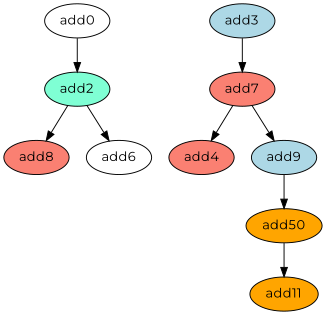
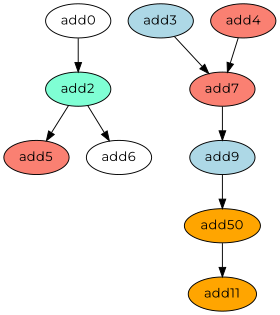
  strict digraph {
    fontname=Montserrat
    node [fillcolor=salmon fontname=Montserrat opcode=add style=filled]
    edge [fontname=Montserrat]
    add0 [fillcolor=white]
    add2 [fillcolor=aquamarine]
-   add5 [label=add8]
+   add5
    add6 [fillcolor=white]
    add3 [fillcolor=lightblue]
    add7
    add4
    add9 [fillcolor=lightblue]
    n9 [fillcolor=orange label=add50]
    add11 [fillcolor=orange]
    add0 -> add2
    add2 -> add5
    add2 -> add6
    add3 -> add7
    add7 -> add9
-   add7 -> add4
+   add4 -> add7
    add9 -> n9
    n9 -> add11
  }
